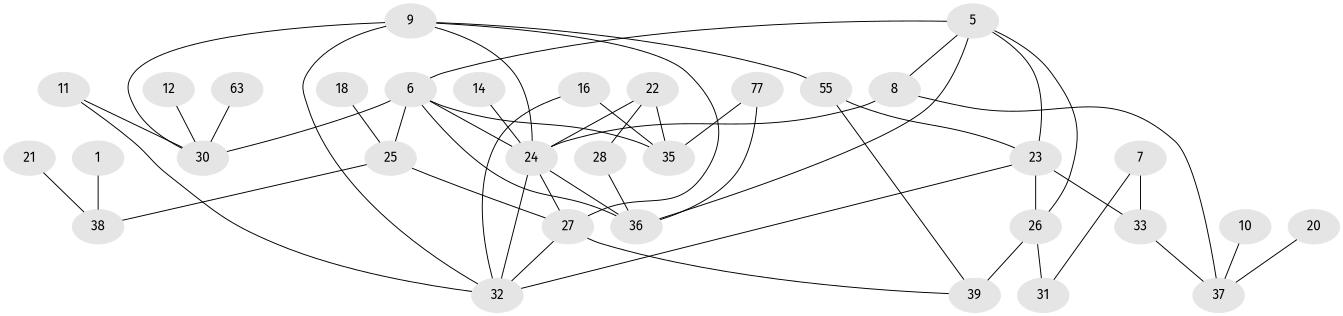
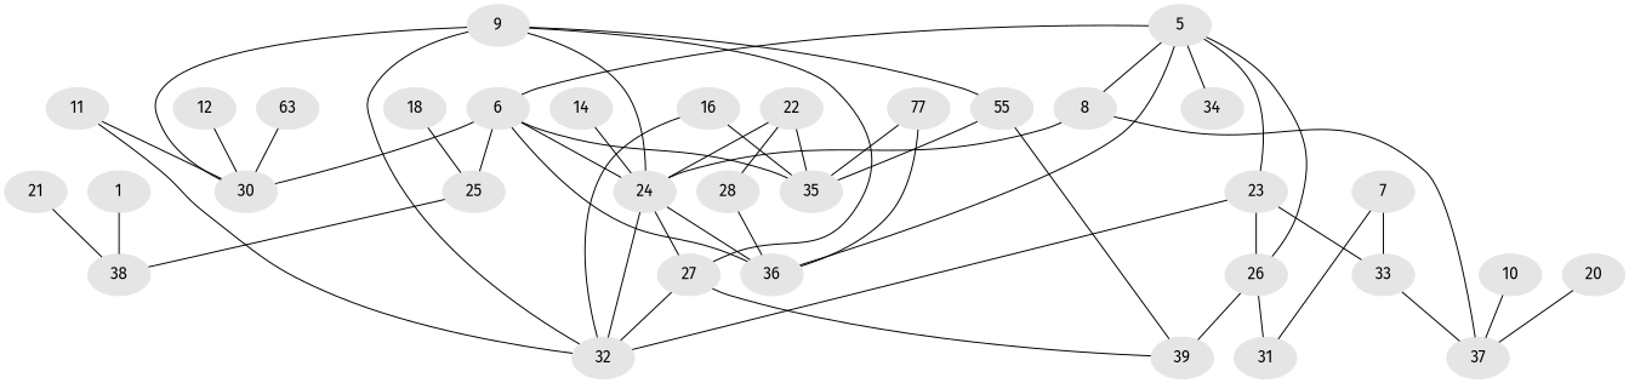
  graph {
    fontname="Fira Sans"
    node [color=gray90 fontname="Fira Sans" style=filled]
    edge [fontname="Fira Sans" weight=1.0]
    1
    38
    8
    24
    37
    5
    6
    23
    26
+   34
    36
    25
    30
    35
    32
    33
    31
    39
    27
    7
    9
    n22 [label=55]
    10
    11
    12
    n26 [label=63]
    14
    16
    n29 [label=77]
    18
    20
    21
    22
    28
    1 -- 38
    8 -- 24
    8 -- 37
    24 -- 36
    24 -- 32
    24 -- 27 [weight=2.0]
    5 -- 8
    5 -- 6
    5 -- 23
    5 -- 26
+   5 -- 34
    5 -- 36
    6 -- 24
    6 -- 36
    6 -- 25 [weight=2.0]
    6 -- 30
    6 -- 35 [weight=2.0]
    23 -- 26
    23 -- 32
    23 -- 33
    26 -- 31 [weight=2.0]
    26 -- 39 [weight=2.0]
    25 -- 38
-   25 -- 27
    33 -- 37
    27 -- 32
    27 -- 39 [weight=2.0]
    7 -- 33
    7 -- 31
    9 -- 24
    9 -- 30 [weight=2.0]
    9 -- 32
    9 -- 27
    9 -- n22
-   n22 -- 23
+   n22 -- 35
    n22 -- 39
    10 -- 37
    11 -- 30
    11 -- 32
    12 -- 30
    n26 -- 30 [weight=2.0]
    14 -- 24
    16 -- 35
    16 -- 32
    n29 -- 36
    n29 -- 35
    18 -- 25
    20 -- 37
    21 -- 38
    22 -- 24 [weight=2.0]
    22 -- 35
    22 -- 28 [weight=2.0]
    28 -- 36
  }
